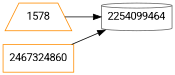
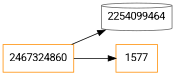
  strict digraph {
    fontname=Roboto
    rankdir=LR
    node [color=darkorange fontname=Roboto shape=box]
    edge [fontname=Roboto]
-   1578 [shape=trapezium]
    2254099464 [color=gray40 shape=cylinder]
    2467324860
-   1578 -> 2254099464
+   1577
    2467324860 -> 2254099464
+   2467324860 -> 1577
  }
